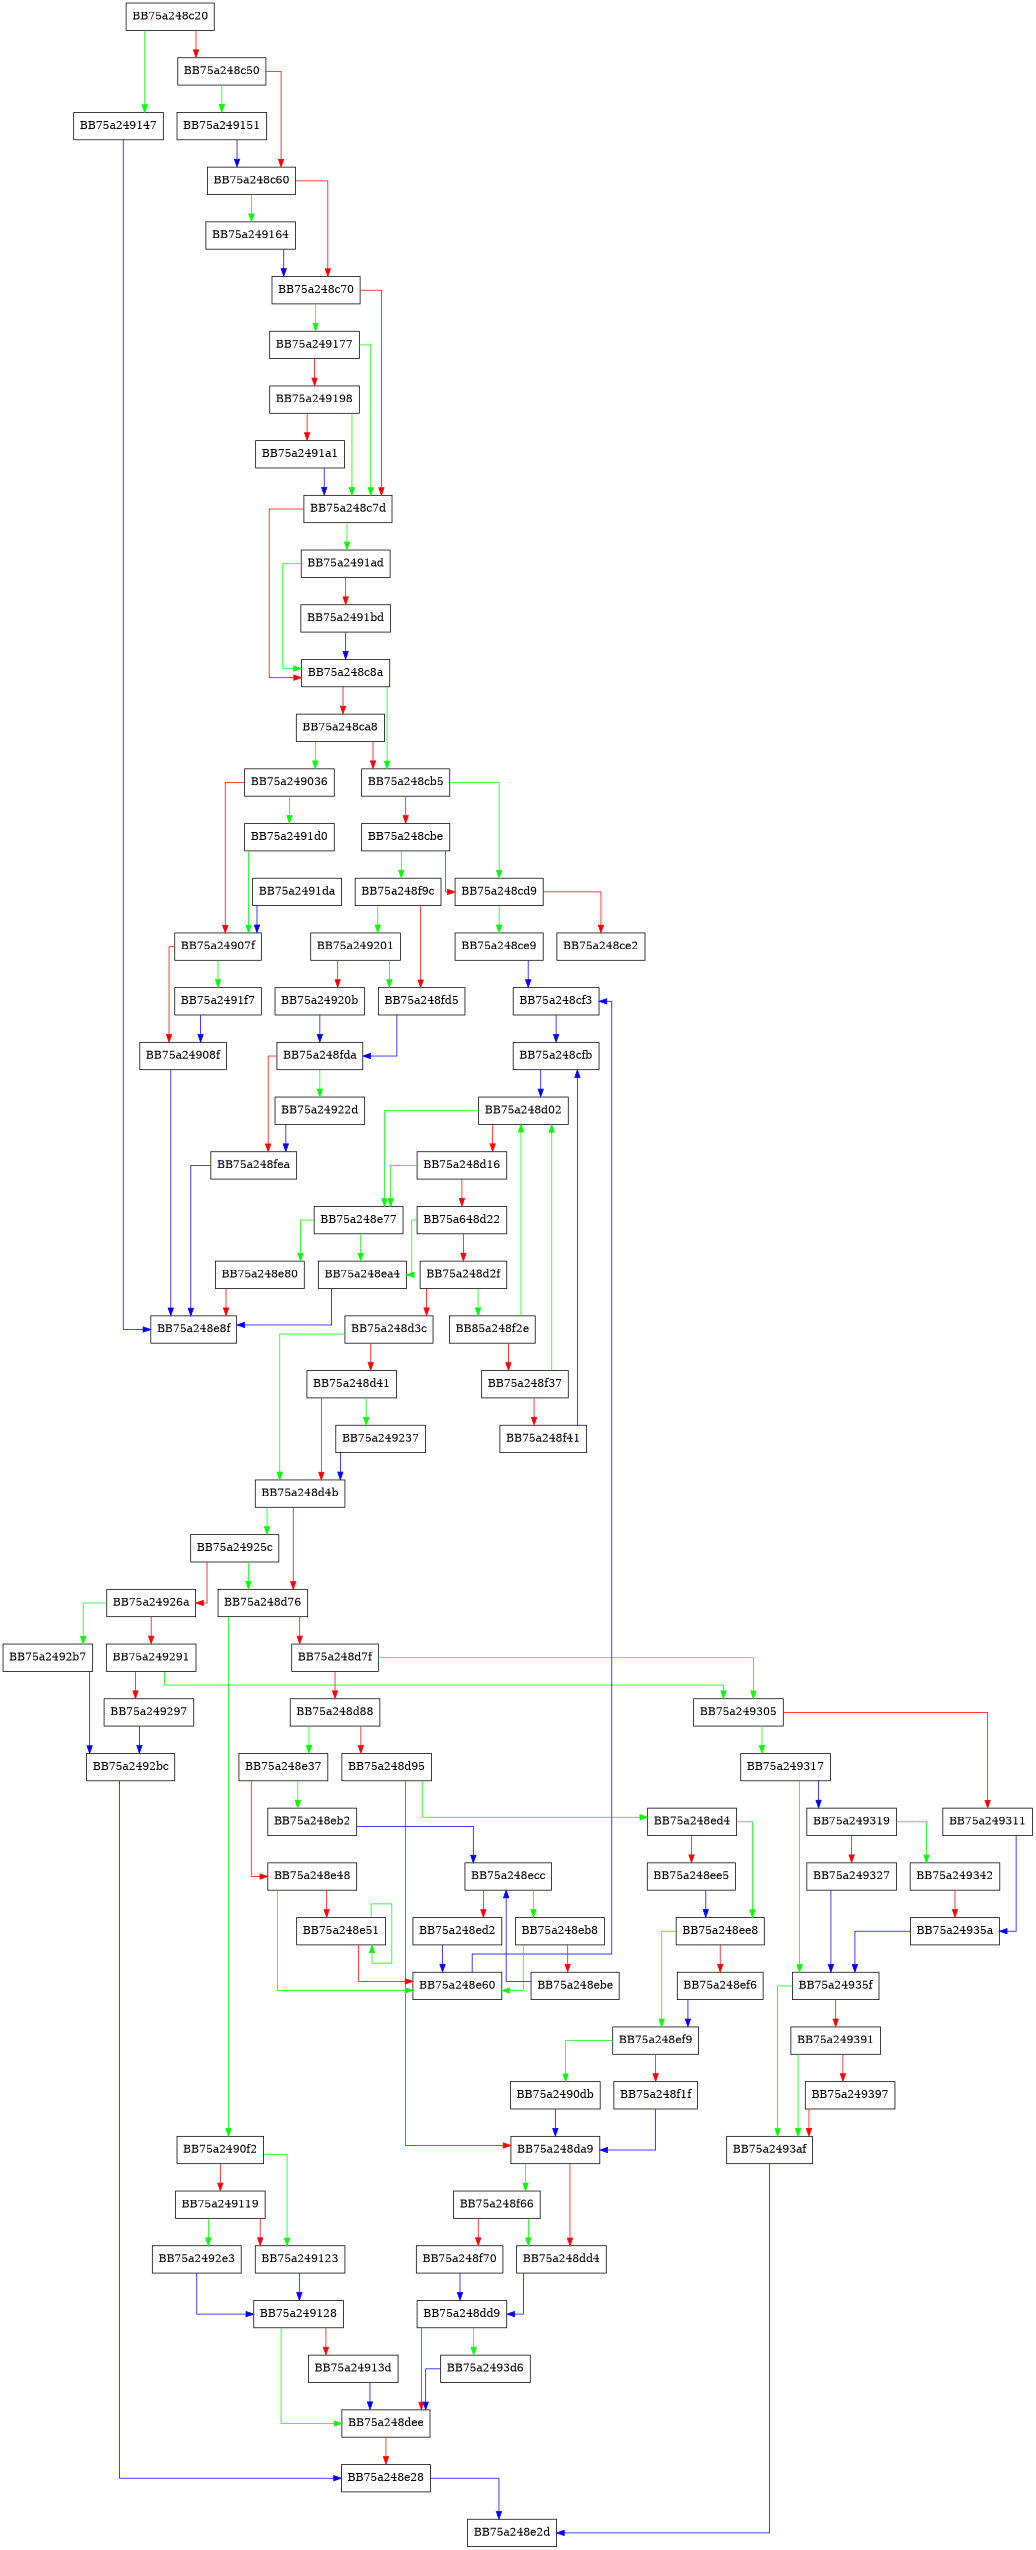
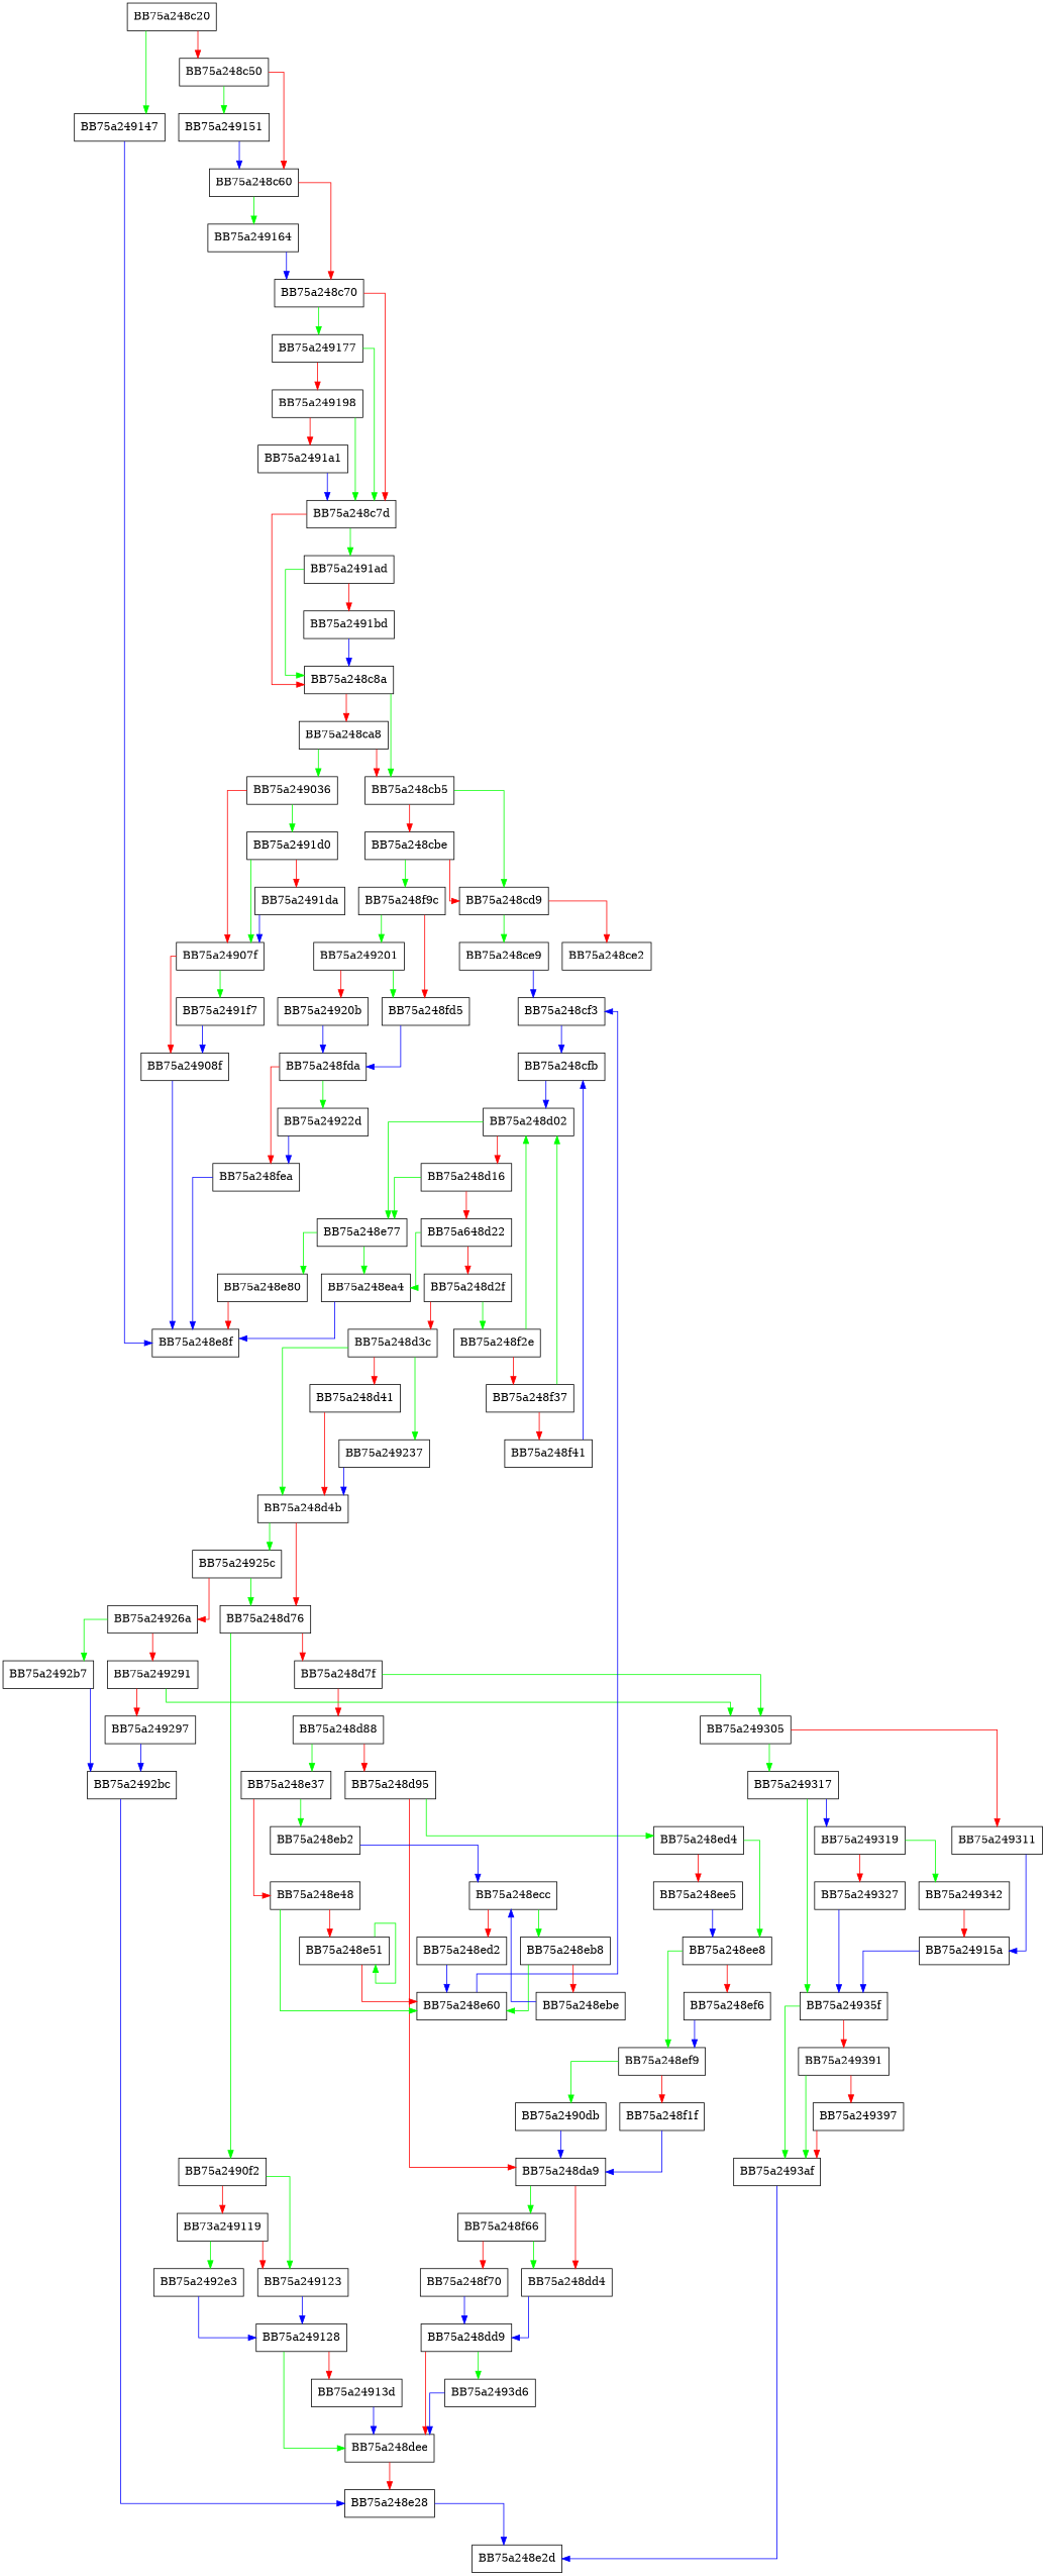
  digraph {
    splines=ortho
    node [shape=box]
    edge [color=red]
    BB75a248c20
    BB75a249147
    BB75a248c50
    BB75a248e8f
    BB75a249151
    BB75a248c60
    BB75a249164
    BB75a248c70
    BB75a249177
    BB75a248c7d
    BB75a249198
    BB75a2491ad
    BB75a248c8a
    BB75a2491a1
    BB75a2491bd
    BB75a248cb5
    BB75a248ca8
    BB75a248cd9
    BB75a248cbe
    BB75a249036
    BB75a248ce9
    BB75a248ce2
    BB75a248f9c
    BB75a2491d0
    BB75a24907f
    BB75a2491da
    BB75a2491f7
    BB75a24908f
    BB75a248cf3
    BB75a249201
    BB75a248fd5
    BB75a24920b
    BB75a248fda
    BB75a248cfb
    BB75a248d02
    BB75a248e77
    BB75a248d16
    BB75a248ea4
    BB75a248e80
    n40 [label=BB75a648d22]
    BB75a248d2f
-   BB75a248f2e [label=BB85a248f2e]
+   BB75a248f2e
    BB75a248d3c
    BB75a248f37
    BB75a248d4b
    BB75a248d41
    BB75a248f41
    BB75a24925c
    BB75a248d76
    BB75a249237
    BB75a24926a
    BB75a2490f2
    BB75a248d7f
    BB75a2492b7
    BB75a249291
    BB75a249123
-   BB75a249119
+   BB75a249119 [label=BB73a249119]
    BB75a249305
    BB75a248d88
    BB75a249128
    BB75a2492e3
    BB75a249317
    BB75a249311
    BB75a248e37
    BB75a248d95
    BB75a24935f
    BB75a249319
-   BB75a24935a
+   BB75a24935a [label=BB75a24915a]
    BB75a248eb2
    BB75a248e48
    BB75a248ed4
    BB75a248da9
    BB75a248ecc
    BB75a248e60
    BB75a248e51
    BB75a248ee8
    BB75a248ee5
    BB75a248f66
    BB75a248dd4
    BB75a248ef9
    BB75a248ef6
    BB75a248f70
    BB75a248dd9
    BB75a2493d6
    BB75a248dee
    BB75a248e28
    BB75a248e2d
    BB75a248eb8
    BB75a248ed2
    BB75a248ebe
    BB75a2490db
    BB75a248f1f
    BB75a24922d
    BB75a248fea
    BB75a24913d
    BB75a2492bc
    BB75a249297
    BB75a2493af
    BB75a249391
    BB75a249342
    BB75a249327
    BB75a249397
    BB75a248c20 -> BB75a249147 [color=green]
    BB75a248c20 -> BB75a248c50
    BB75a249147 -> BB75a248e8f [color=blue]
    BB75a248c50 -> BB75a249151 [color=green]
    BB75a248c50 -> BB75a248c60
    BB75a249151 -> BB75a248c60 [color=blue]
    BB75a248c60 -> BB75a249164 [color=green]
    BB75a248c60 -> BB75a248c70
    BB75a249164 -> BB75a248c70 [color=blue]
    BB75a248c70 -> BB75a249177 [color=green]
    BB75a248c70 -> BB75a248c7d
    BB75a249177 -> BB75a248c7d [color=green]
    BB75a249177 -> BB75a249198
    BB75a248c7d -> BB75a2491ad [color=green]
    BB75a248c7d -> BB75a248c8a
    BB75a249198 -> BB75a248c7d [color=green]
    BB75a249198 -> BB75a2491a1
    BB75a2491ad -> BB75a248c8a [color=green]
    BB75a2491ad -> BB75a2491bd
    BB75a248c8a -> BB75a248cb5 [color=green]
    BB75a248c8a -> BB75a248ca8
    BB75a2491a1 -> BB75a248c7d [color=blue]
    BB75a2491bd -> BB75a248c8a [color=blue]
    BB75a248cb5 -> BB75a248cd9 [color=green]
    BB75a248cb5 -> BB75a248cbe
    BB75a248ca8 -> BB75a248cb5
    BB75a248ca8 -> BB75a249036 [color=green]
    BB75a248cd9 -> BB75a248ce9 [color=green]
    BB75a248cd9 -> BB75a248ce2
    BB75a248cbe -> BB75a248cd9
    BB75a248cbe -> BB75a248f9c [color=green]
    BB75a249036 -> BB75a2491d0 [color=green]
    BB75a249036 -> BB75a24907f
    BB75a248ce9 -> BB75a248cf3 [color=blue]
    BB75a248f9c -> BB75a249201 [color=green]
    BB75a248f9c -> BB75a248fd5
    BB75a2491d0 -> BB75a24907f [color=green]
+   BB75a2491d0 -> BB75a2491da
    BB75a24907f -> BB75a2491f7 [color=green]
    BB75a24907f -> BB75a24908f
    BB75a2491da -> BB75a24907f [color=blue]
    BB75a2491f7 -> BB75a24908f [color=blue]
    BB75a24908f -> BB75a248e8f [color=blue]
    BB75a248cf3 -> BB75a248cfb [color=blue]
    BB75a249201 -> BB75a248fd5 [color=green]
    BB75a249201 -> BB75a24920b
    BB75a248fd5 -> BB75a248fda [color=blue]
    BB75a24920b -> BB75a248fda [color=blue]
    BB75a248fda -> BB75a24922d [color=green]
    BB75a248fda -> BB75a248fea
    BB75a248cfb -> BB75a248d02 [color=blue]
    BB75a248d02 -> BB75a248e77 [color=green]
    BB75a248d02 -> BB75a248d16
    BB75a248e77 -> BB75a248ea4 [color=green]
    BB75a248e77 -> BB75a248e80 [color=green]
    BB75a248d16 -> BB75a248e77 [color=green]
    BB75a248d16 -> n40
    BB75a248ea4 -> BB75a248e8f [color=blue]
    BB75a248e80 -> BB75a248e8f
    n40 -> BB75a248ea4 [color=green]
    n40 -> BB75a248d2f
    BB75a248d2f -> BB75a248f2e [color=green]
    BB75a248d2f -> BB75a248d3c
    BB75a248f2e -> BB75a248d02 [color=green]
    BB75a248f2e -> BB75a248f37
    BB75a248d3c -> BB75a248d4b [color=green]
    BB75a248d3c -> BB75a248d41
    BB75a248f37 -> BB75a248d02 [color=green]
    BB75a248f37 -> BB75a248f41
    BB75a248d4b -> BB75a24925c [color=green]
    BB75a248d4b -> BB75a248d76
    BB75a248d41 -> BB75a248d4b
-   BB75a248d41 -> BB75a249237 [color=green]
+   BB75a248d3c -> BB75a249237 [color=green]
    BB75a248f41 -> BB75a248cfb [color=blue]
    BB75a24925c -> BB75a248d76 [color=green]
    BB75a24925c -> BB75a24926a
    BB75a248d76 -> BB75a2490f2 [color=green]
    BB75a248d76 -> BB75a248d7f
    BB75a249237 -> BB75a248d4b [color=blue]
    BB75a24926a -> BB75a2492b7 [color=green]
    BB75a24926a -> BB75a249291
    BB75a2490f2 -> BB75a249123 [color=green]
    BB75a2490f2 -> BB75a249119
    BB75a248d7f -> BB75a249305 [color=green]
    BB75a248d7f -> BB75a248d88
    BB75a2492b7 -> BB75a2492bc [color=blue]
    BB75a249291 -> BB75a249305 [color=green]
    BB75a249291 -> BB75a249297
    BB75a249123 -> BB75a249128 [color=blue]
    BB75a249119 -> BB75a249123
    BB75a249119 -> BB75a2492e3 [color=green]
    BB75a249305 -> BB75a249317 [color=green]
    BB75a249305 -> BB75a249311
    BB75a248d88 -> BB75a248e37 [color=green]
    BB75a248d88 -> BB75a248d95
    BB75a249128 -> BB75a248dee [color=green]
    BB75a249128 -> BB75a24913d
    BB75a2492e3 -> BB75a249128 [color=blue]
    BB75a249317 -> BB75a24935f [color=green]
    BB75a249317 -> BB75a249319 [color=blue]
    BB75a249311 -> BB75a24935a [color=blue]
    BB75a248e37 -> BB75a248eb2 [color=green]
    BB75a248e37 -> BB75a248e48
    BB75a248d95 -> BB75a248ed4 [color=green]
    BB75a248d95 -> BB75a248da9
    BB75a24935f -> BB75a2493af [color=green]
    BB75a24935f -> BB75a249391
    BB75a249319 -> BB75a249342 [color=green]
    BB75a249319 -> BB75a249327
    BB75a24935a -> BB75a24935f [color=blue]
    BB75a248eb2 -> BB75a248ecc [color=blue]
    BB75a248e48 -> BB75a248e60 [color=green]
    BB75a248e48 -> BB75a248e51
    BB75a248ed4 -> BB75a248ee8 [color=green]
    BB75a248ed4 -> BB75a248ee5
    BB75a248da9 -> BB75a248f66 [color=green]
    BB75a248da9 -> BB75a248dd4
    BB75a248ecc -> BB75a248eb8 [color=green]
    BB75a248ecc -> BB75a248ed2
    BB75a248e60 -> BB75a248cf3 [color=blue]
    BB75a248e51 -> BB75a248e60
    BB75a248e51 -> BB75a248e51 [color=green]
    BB75a248ee8 -> BB75a248ef9 [color=green]
    BB75a248ee8 -> BB75a248ef6
    BB75a248ee5 -> BB75a248ee8 [color=blue]
    BB75a248f66 -> BB75a248dd4 [color=green]
    BB75a248f66 -> BB75a248f70
    BB75a248dd4 -> BB75a248dd9 [color=blue]
    BB75a248ef9 -> BB75a2490db [color=green]
    BB75a248ef9 -> BB75a248f1f
    BB75a248ef6 -> BB75a248ef9 [color=blue]
    BB75a248f70 -> BB75a248dd9 [color=blue]
    BB75a248dd9 -> BB75a2493d6 [color=green]
    BB75a248dd9 -> BB75a248dee
    BB75a2493d6 -> BB75a248dee [color=blue]
    BB75a248dee -> BB75a248e28
    BB75a248e28 -> BB75a248e2d [color=blue]
    BB75a248eb8 -> BB75a248e60 [color=green]
    BB75a248eb8 -> BB75a248ebe
    BB75a248ed2 -> BB75a248e60 [color=blue]
    BB75a248ebe -> BB75a248ecc [color=blue]
    BB75a2490db -> BB75a248da9 [color=blue]
    BB75a248f1f -> BB75a248da9 [color=blue]
    BB75a24922d -> BB75a248fea [color=blue]
    BB75a248fea -> BB75a248e8f [color=blue]
    BB75a24913d -> BB75a248dee [color=blue]
    BB75a2492bc -> BB75a248e28 [color=blue]
    BB75a249297 -> BB75a2492bc [color=blue]
    BB75a2493af -> BB75a248e2d [color=blue]
    BB75a249391 -> BB75a2493af [color=green]
    BB75a249391 -> BB75a249397
    BB75a249342 -> BB75a24935a
    BB75a249327 -> BB75a24935f [color=blue]
    BB75a249397 -> BB75a2493af
  }
